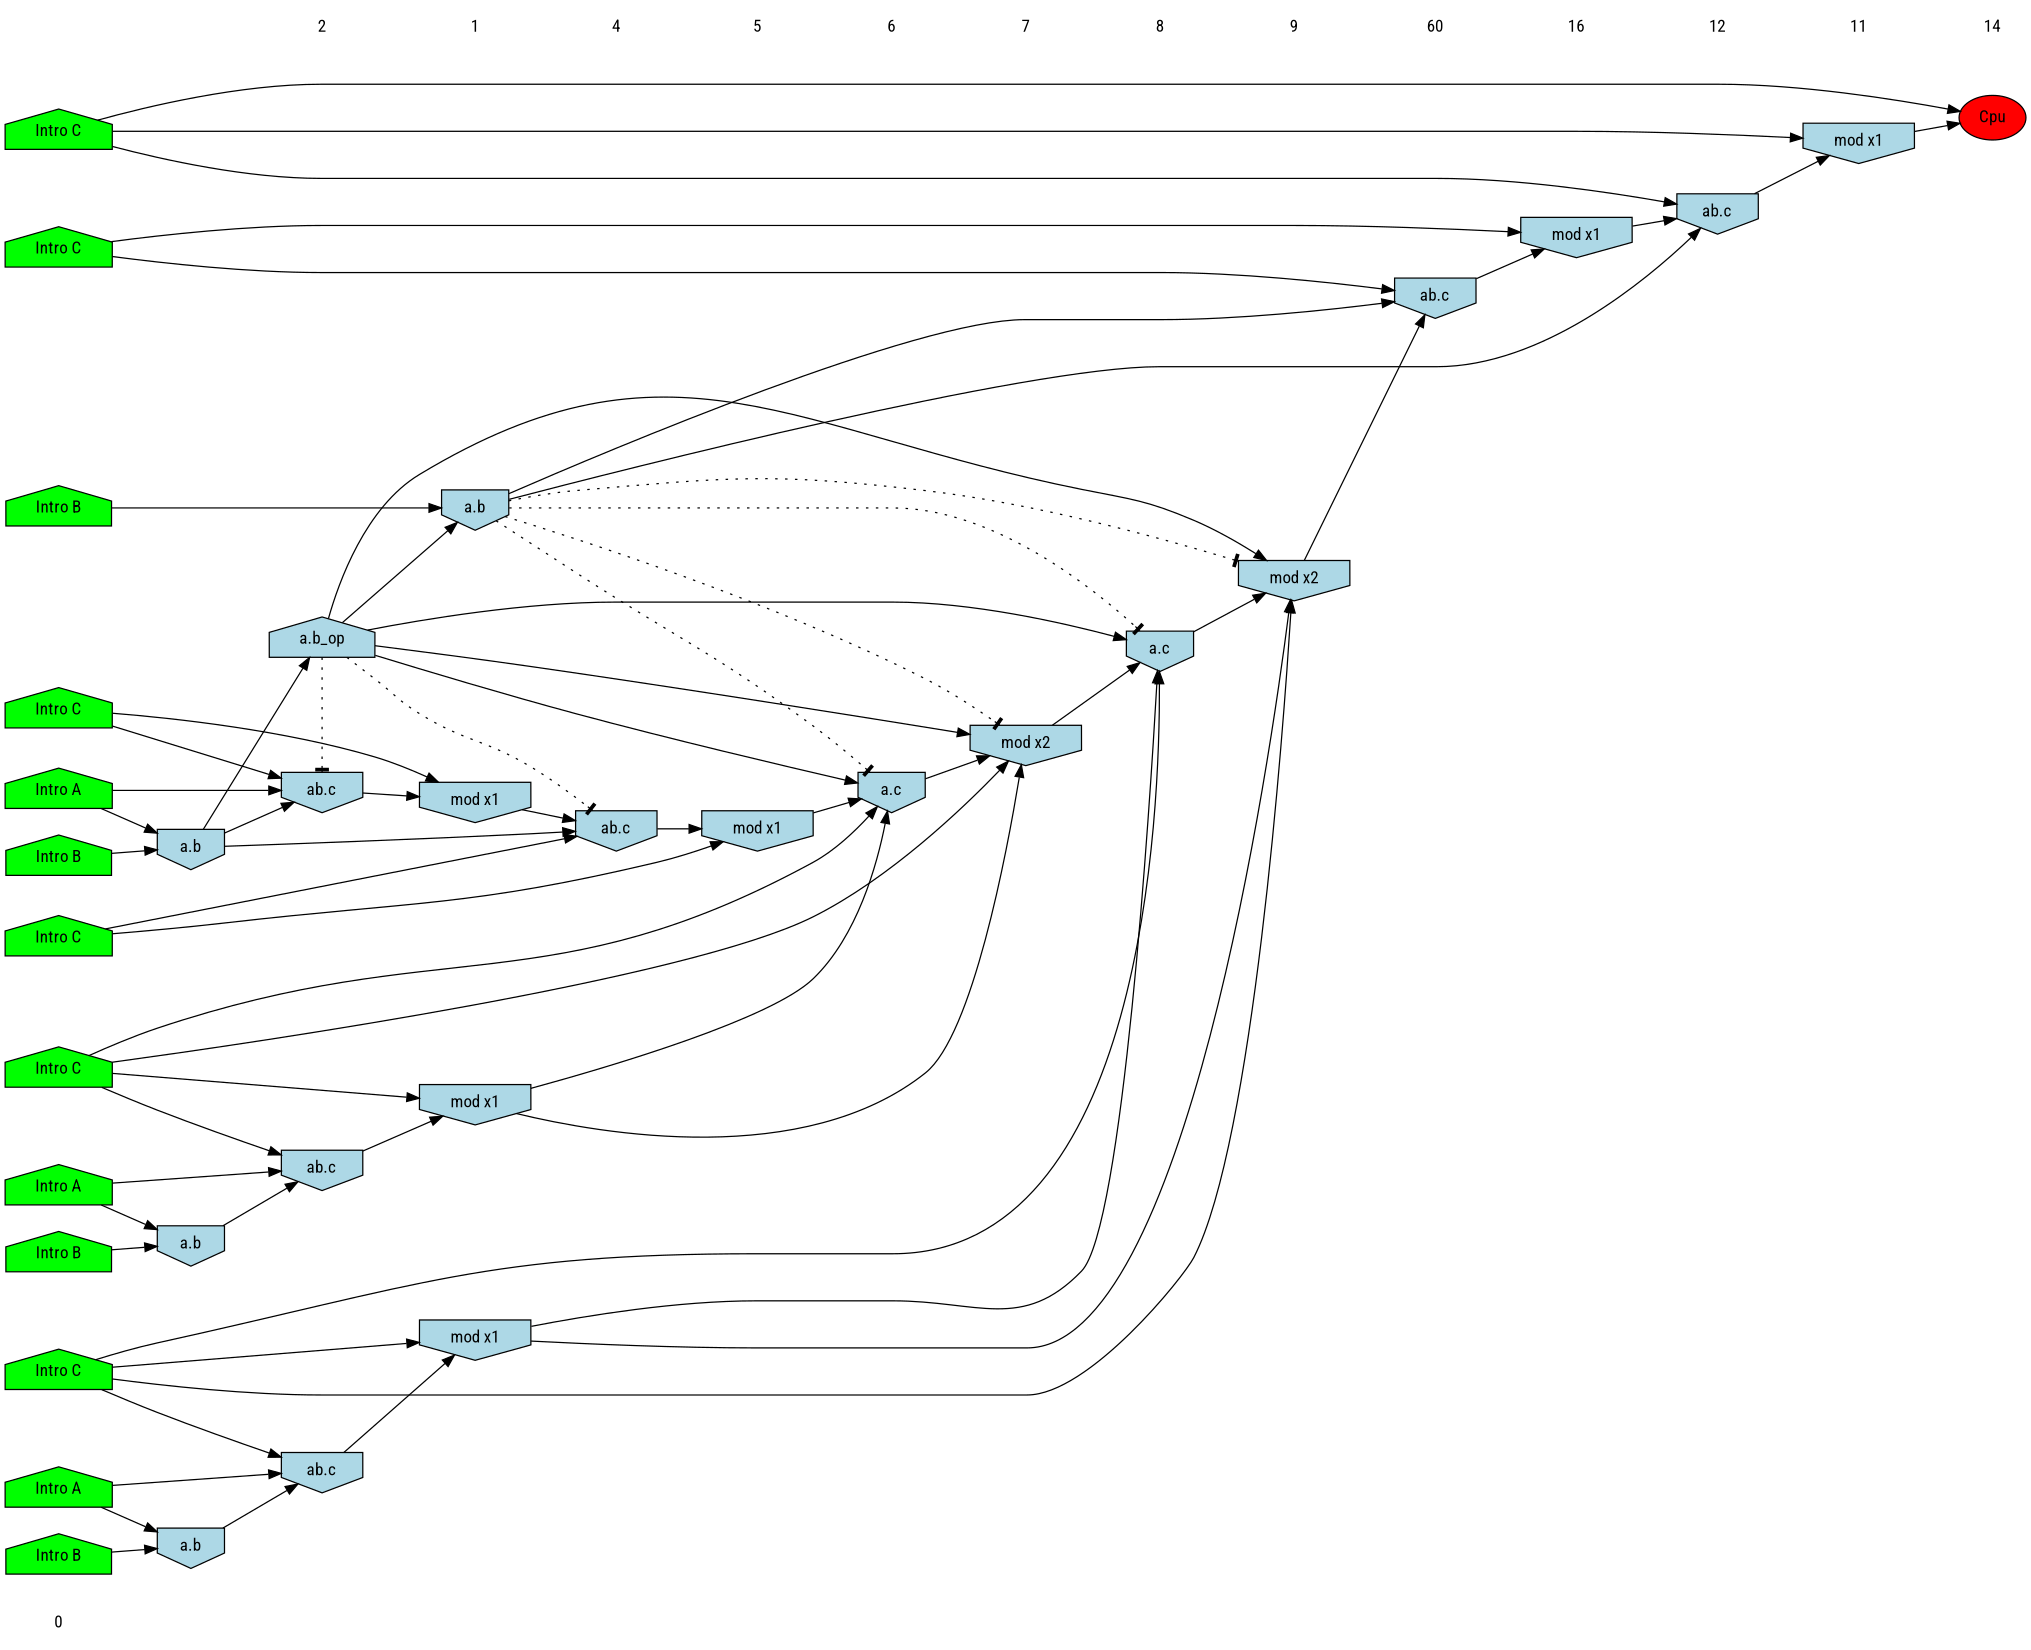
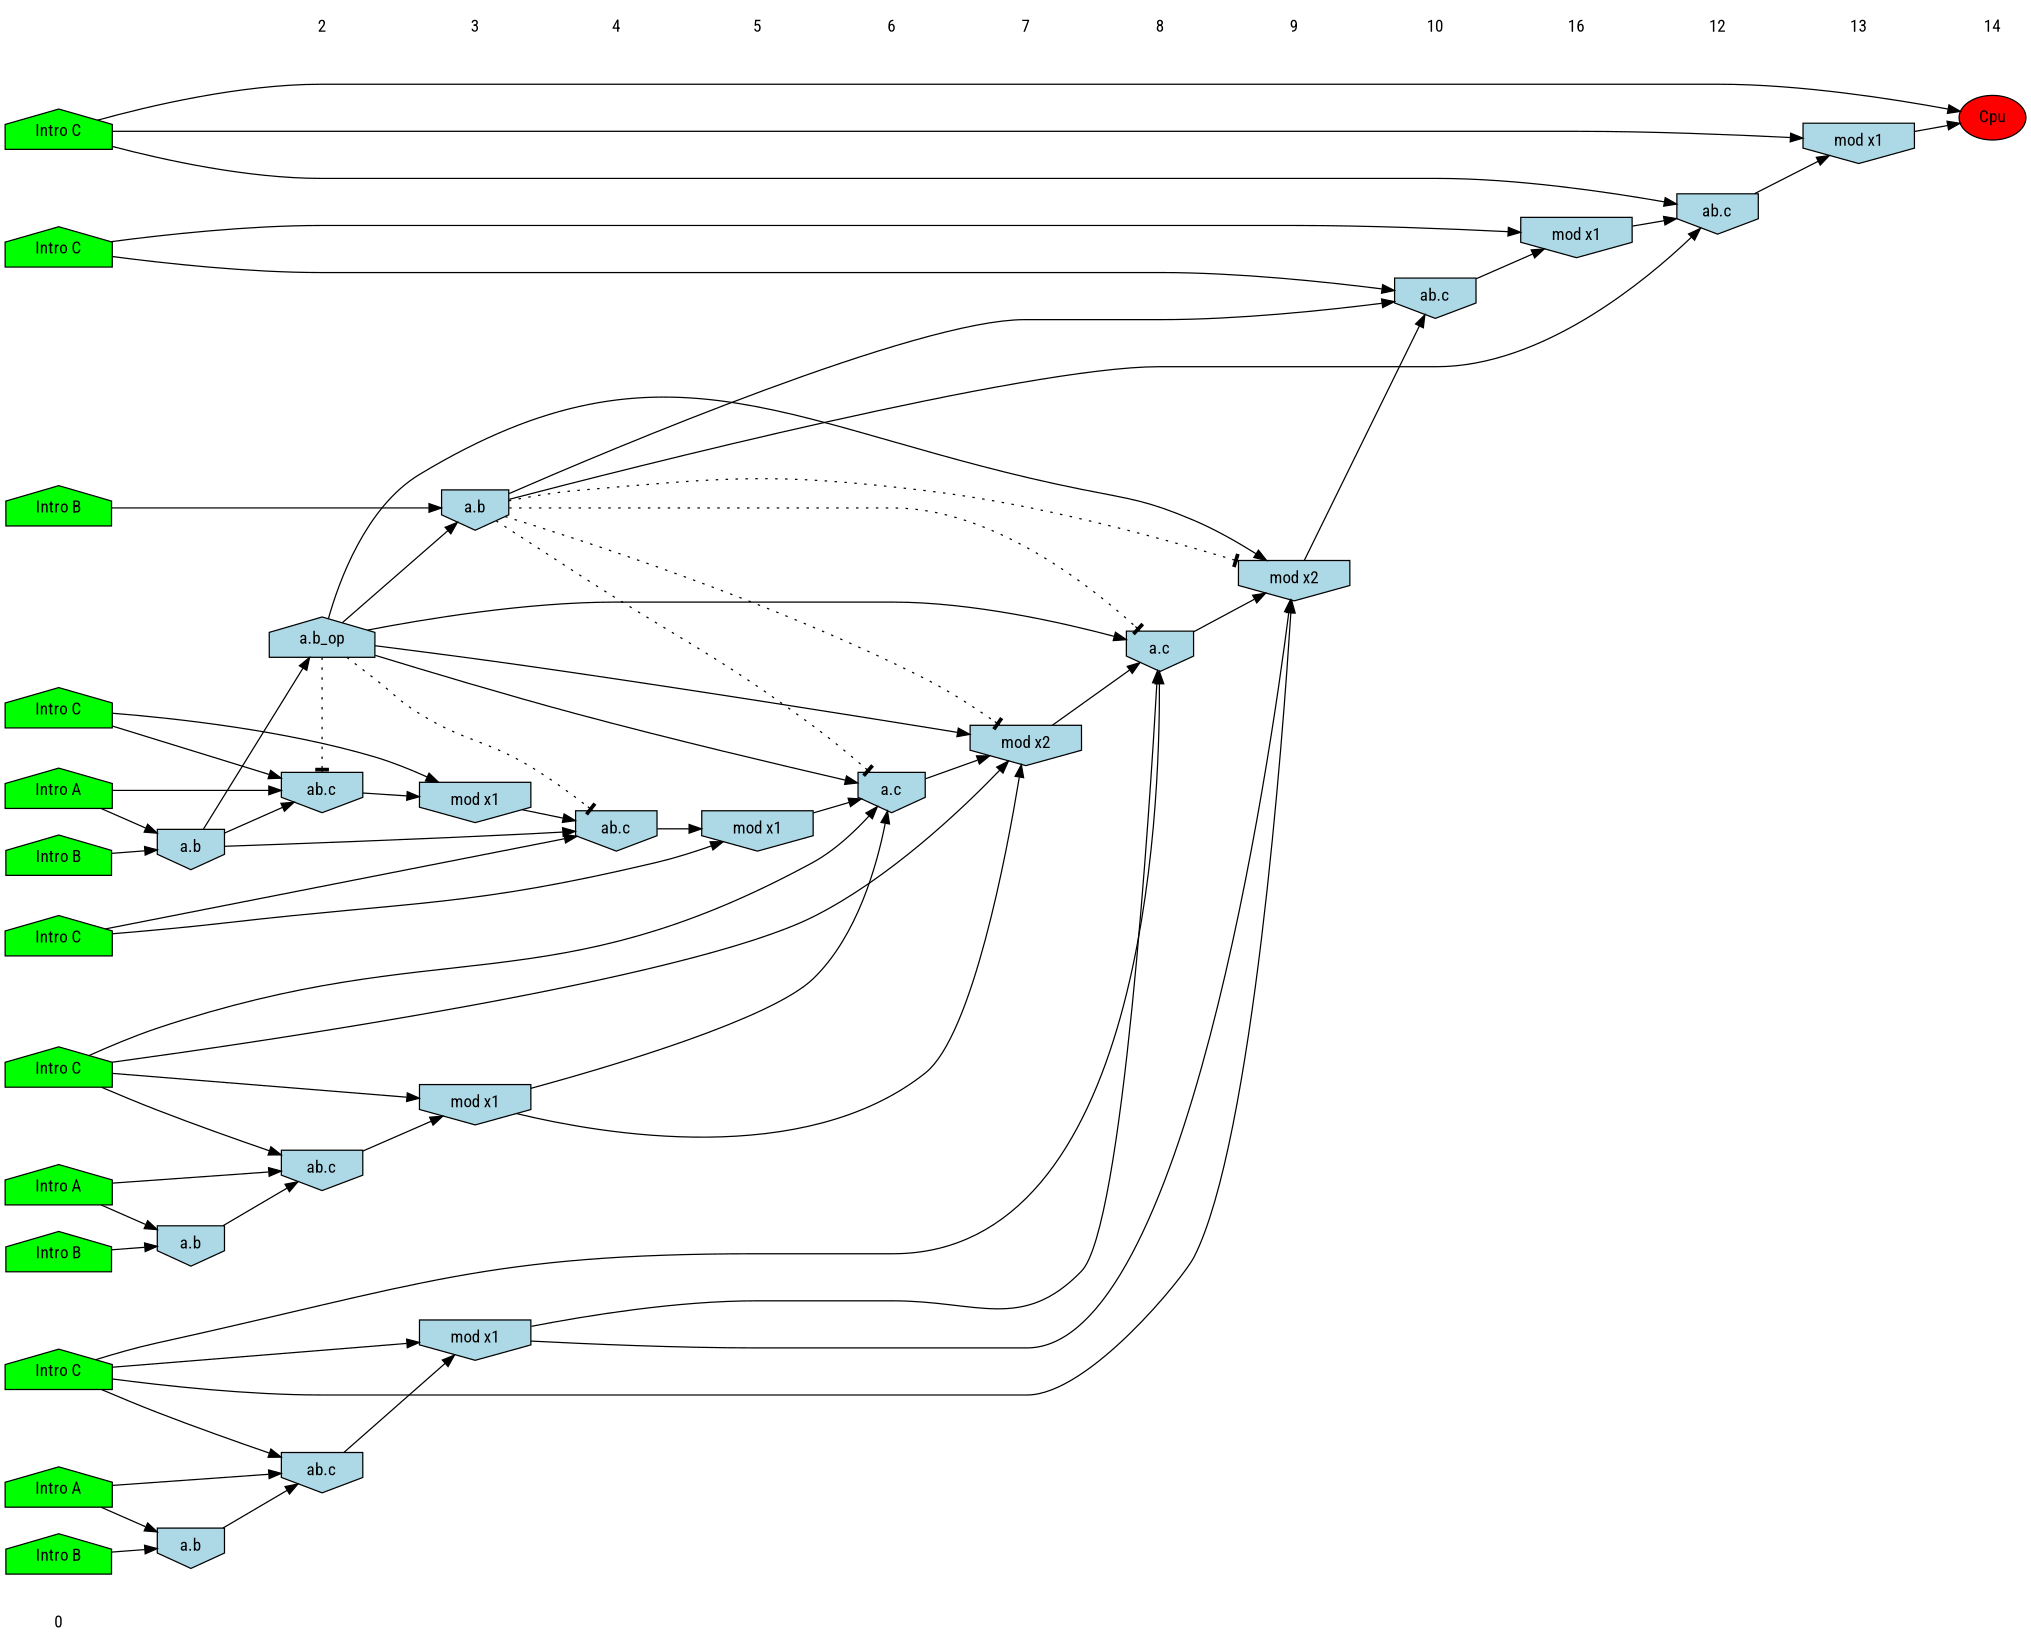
  digraph {
    fontname="Roboto Condensed"
    rankdir=LR
    ranksep=.5
    node [fontname="Roboto Condensed" shape=invhouse fillcolor=lightblue style=filled]
    edge [fontname="Roboto Condensed"]
    0 [shape=plaintext fillcolor="" style=""]
    n2 [fillcolor=green label="Intro B" shape=house]
    n3 [fillcolor=green label="Intro A" shape=house]
    n4 [fillcolor=green label="Intro B" shape=house]
    n5 [fillcolor=green label="Intro A" shape=house]
    n6 [fillcolor=green label="Intro B" shape=house]
    n7 [fillcolor=green label="Intro A" shape=house]
    n8 [fillcolor=green label="Intro B" shape=house]
    n9 [fillcolor=green label="Intro C" shape=house]
    n10 [fillcolor=green label="Intro C" shape=house]
    n11 [fillcolor=green label="Intro C" shape=house]
    n12 [fillcolor=green label="Intro C" shape=house]
    n13 [fillcolor=green label="Intro C" shape=house]
    n14 [fillcolor=green label="Intro C" shape=house]
    n15 [label="a.b"]
    n16 [label="a.b"]
    n17 [label="a.b"]
    2 [shape=plaintext fillcolor="" style=""]
    n19 [label="ab.c"]
    n20 [label="ab.c"]
    n21 [label="ab.c"]
    n22 [label="a.b_op" shape=house]
-   3 [shape=plaintext label=1 fillcolor="" style=""]
+   3 [shape=plaintext fillcolor="" style=""]
    n24 [label="mod x1"]
    n25 [label="mod x1"]
    n26 [label="mod x1"]
    n27 [label="a.b"]
    4 [shape=plaintext fillcolor="" style=""]
    n29 [label="ab.c"]
    5 [shape=plaintext fillcolor="" style=""]
    n31 [label="mod x1"]
    6 [shape=plaintext fillcolor="" style=""]
    n33 [label="a.c"]
    7 [shape=plaintext fillcolor="" style=""]
    n35 [label="mod x2"]
    8 [shape=plaintext fillcolor="" style=""]
    n37 [label="a.c"]
    9 [shape=plaintext fillcolor="" style=""]
    n39 [label="mod x2"]
-   10 [shape=plaintext label=60 fillcolor="" style=""]
+   10 [shape=plaintext fillcolor="" style=""]
    n41 [label="ab.c"]
    n42 [label=16 shape=plaintext fillcolor="" style=""]
    n43 [label="mod x1"]
    12 [shape=plaintext fillcolor="" style=""]
    n45 [label="ab.c"]
-   13 [shape=plaintext label=11 fillcolor="" style=""]
+   13 [shape=plaintext fillcolor="" style=""]
    n47 [label="mod x1"]
    14 [shape=plaintext fillcolor="" style=""]
    n49 [fillcolor=red label=Cpu shape=""]
    subgraph sub_1 {
      rank=same
      0
      n2
      n3
      n4
      n5
      n6
      n7
      n8
      n9
      n10
      n11
      n12
      n13
      n14
    }
    subgraph sub_2 {
      rank=same
      n15
      n16
      n17
    }
    subgraph sub_3 {
      rank=same
      2
      n19
      n20
      n21
      n22
    }
    subgraph sub_4 {
      rank=same
      3
      n24
      n25
      n26
      n27
    }
    subgraph sub_5 {
      rank=same
      4
      n29
    }
    subgraph sub_6 {
      rank=same
      5
      n31
    }
    subgraph sub_7 {
      rank=same
      6
      n33
    }
    subgraph sub_8 {
      rank=same
      7
      n35
    }
    subgraph sub_9 {
      rank=same
      8
      n37
    }
    subgraph sub_10 {
      rank=same
      9
      n39
    }
    subgraph sub_11 {
      rank=same
      10
      n41
    }
    subgraph sub_12 {
      rank=same
      n42
      n43
    }
    subgraph sub_13 {
      rank=same
      12
      n45
    }
    subgraph sub_14 {
      rank=same
      13
      n47
    }
    subgraph sub_15 {
      rank=same
      14
      n49
    }
    n2 -> n27
    n3 -> n17
    n3 -> n21
    n4 -> n15
    n5 -> n16
    n5 -> n19
    n6 -> n17
    n7 -> n15
    n7 -> n20
    n8 -> n16
    n9 -> n21
    n9 -> n26
    n9 -> n37
    n9 -> n39
    n10 -> n45
    n10 -> n47
    n10 -> n49
    n11 -> n19
    n11 -> n24
    n12 -> n41
    n12 -> n43
    n13 -> n29
    n13 -> n31
    n14 -> n20
    n14 -> n25
    n14 -> n33
    n14 -> n35
    n15 -> n20
    n16 -> n19
    n16 -> n22
    n16 -> n29
    n17 -> n21
    2 -> 3 [style=invis]
    n19 -> n24
    n20 -> n25
    n21 -> n26
    n22 -> n19 [arrowhead=tee style=dotted]
    n22 -> n27
    n22 -> n29 [arrowhead=tee style=dotted]
    n22 -> n33
    n22 -> n35
    n22 -> n37
    n22 -> n39
    3 -> 4 [style=invis]
    n24 -> n29
    n25 -> n33
    n25 -> n35
    n26 -> n37
    n26 -> n39
    n27 -> n33 [arrowhead=tee style=dotted]
    n27 -> n35 [arrowhead=tee style=dotted]
    n27 -> n37 [arrowhead=tee style=dotted]
    n27 -> n39 [arrowhead=tee style=dotted]
    n27 -> n41
    n27 -> n45
    4 -> 5 [style=invis]
    n29 -> n31
    5 -> 6 [style=invis]
    n31 -> n33
    6 -> 7 [style=invis]
    n33 -> n35
    7 -> 8 [style=invis]
    n35 -> n37
    8 -> 9 [style=invis]
    n37 -> n39
    9 -> 10 [style=invis]
    n39 -> n41
    10 -> n42 [style=invis]
    n41 -> n43
    n42 -> 12 [style=invis]
    n43 -> n45
    12 -> 13 [style=invis]
    n45 -> n47
    13 -> 14 [style=invis]
    n47 -> n49
  }
